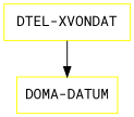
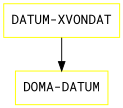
  digraph {
    fontname="Roboto Mono"
    node [color=yellow shape=box fontname="Roboto Mono"]
-   "DTEL-XVONDAT"
+   "DTEL-XVONDAT" [label="DATUM-XVONDAT"]
    "DOMA-DATUM"
    "DTEL-XVONDAT" -> "DOMA-DATUM" [fontname="Roboto Mono"]
  }
